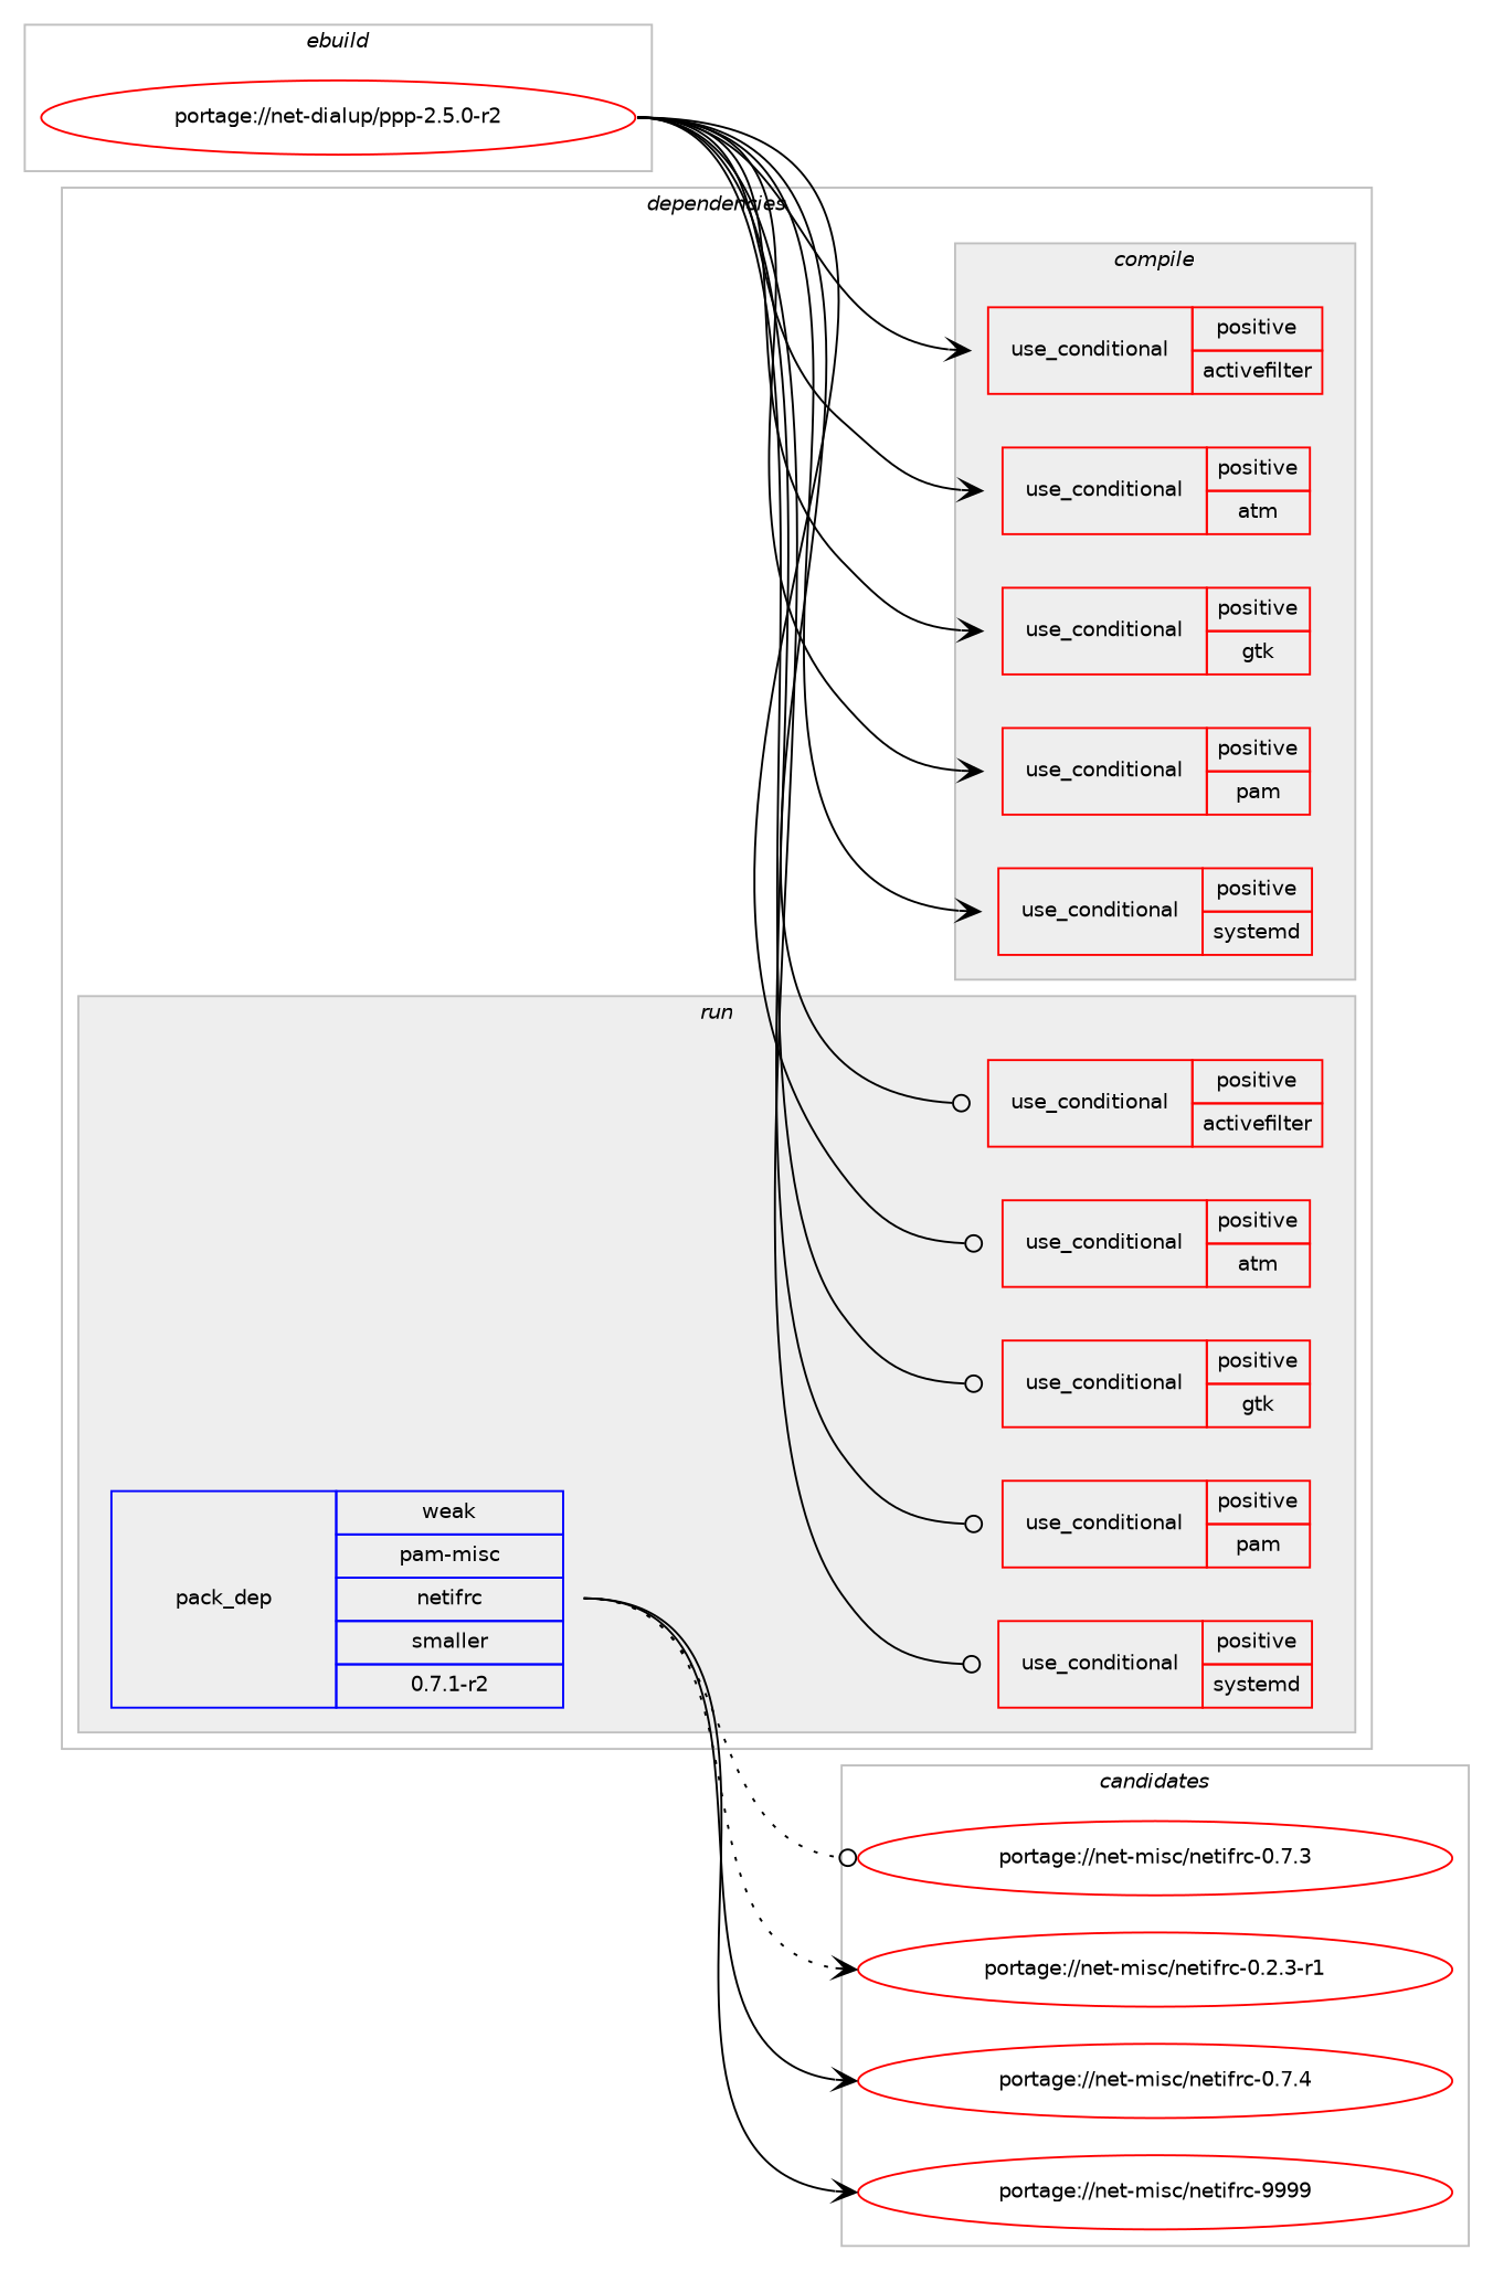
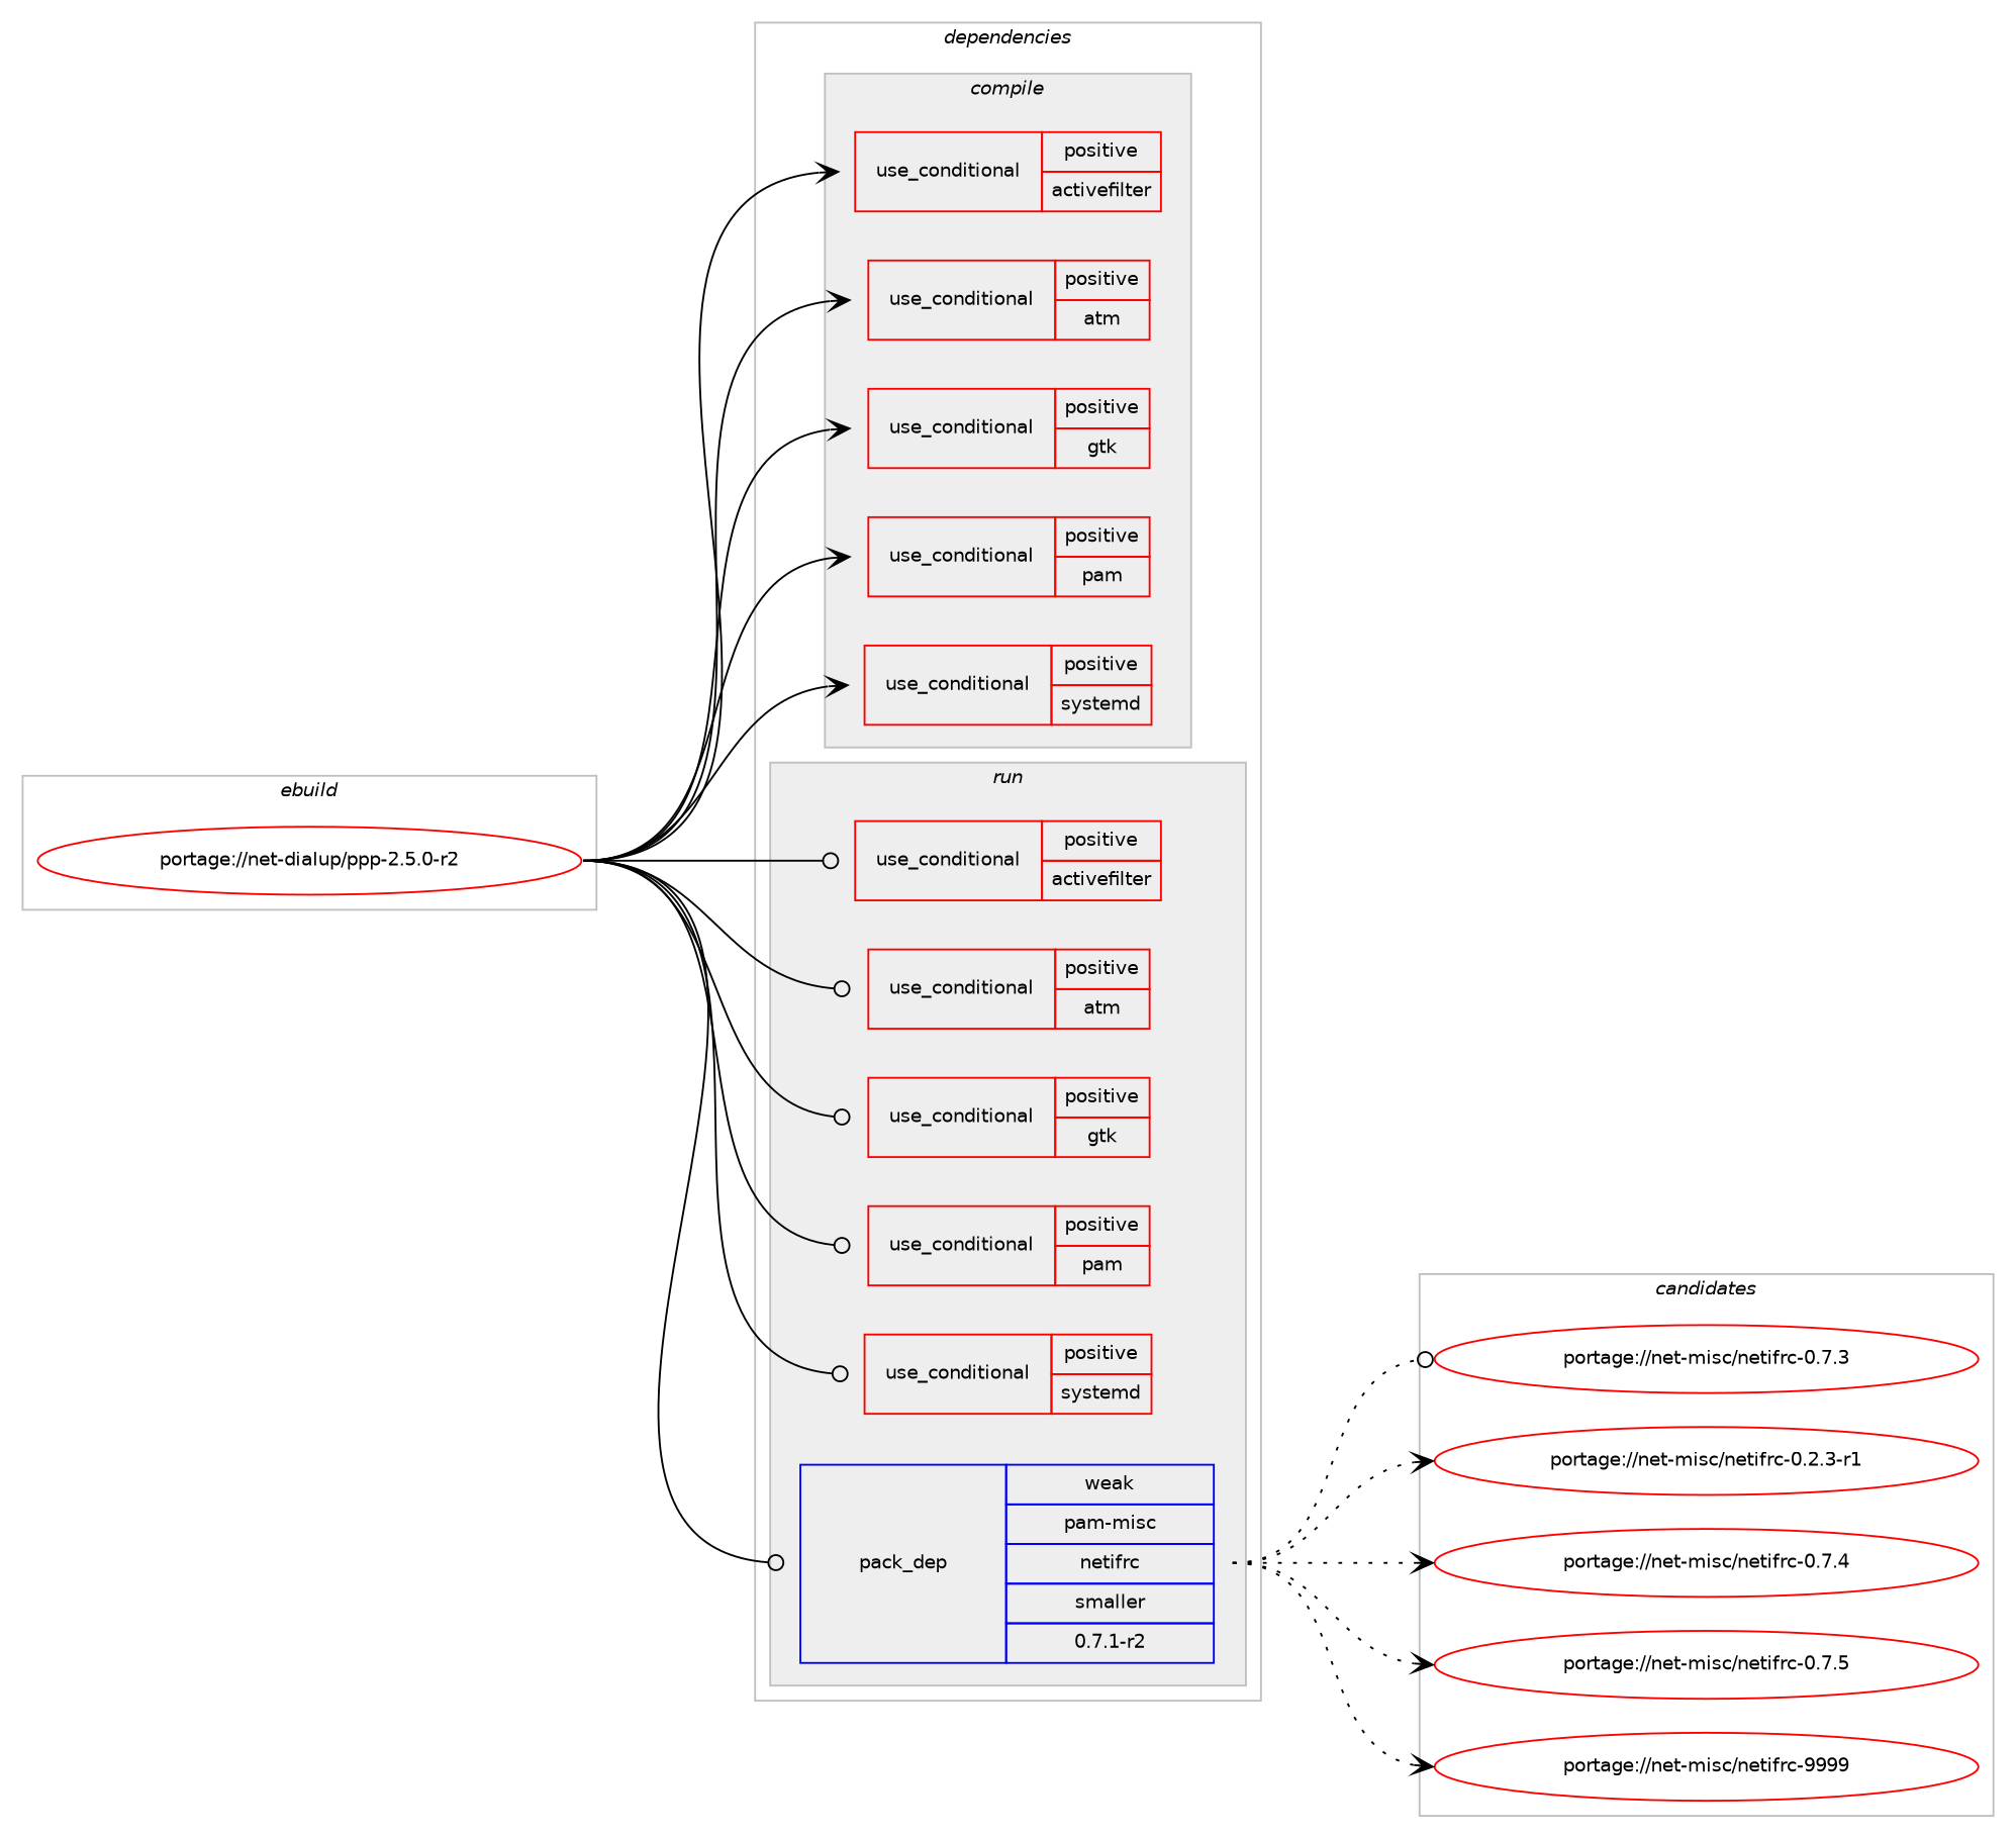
  digraph {
    compound=true
    concentrate=true
    fontname=Helvetica
    fontsize=10
    newrank=true
    rankdir=LR
    ranksep=1.5
    node [color=red fontname=Helvetica fontsize=10 shape=none]
    edge [arrowhead=vee headport=w style=solid tailport=e weight=20]
    n1 [label="portage://net-dialup/ppp-2.5.0-r2" width=4 shape=""]
    n2 [label=<<TABLE BORDER="0" CELLBORDER="1" CELLSPACING="0" CELLPADDING="4"><TR><TD ROWSPAN="3" CELLPADDING="10">use_conditional</TD></TR><TR><TD>positive</TD></TR><TR><TD>activefilter</TD></TR></TABLE>>]
    n3 [label=<<TABLE BORDER="0" CELLBORDER="1" CELLSPACING="0" CELLPADDING="4"><TR><TD ROWSPAN="3" CELLPADDING="10">use_conditional</TD></TR><TR><TD>positive</TD></TR><TR><TD>atm</TD></TR></TABLE>>]
    n4 [label=<<TABLE BORDER="0" CELLBORDER="1" CELLSPACING="0" CELLPADDING="4"><TR><TD ROWSPAN="3" CELLPADDING="10">use_conditional</TD></TR><TR><TD>positive</TD></TR><TR><TD>gtk</TD></TR></TABLE>>]
    n5 [label=<<TABLE BORDER="0" CELLBORDER="1" CELLSPACING="0" CELLPADDING="4"><TR><TD ROWSPAN="3" CELLPADDING="10">use_conditional</TD></TR><TR><TD>positive</TD></TR><TR><TD>pam</TD></TR></TABLE>>]
    n6 [label=<<TABLE BORDER="0" CELLBORDER="1" CELLSPACING="0" CELLPADDING="4"><TR><TD ROWSPAN="3" CELLPADDING="10">use_conditional</TD></TR><TR><TD>positive</TD></TR><TR><TD>systemd</TD></TR></TABLE>>]
    n7 [label=<<TABLE BORDER="0" CELLBORDER="1" CELLSPACING="0" CELLPADDING="4"><TR><TD ROWSPAN="3" CELLPADDING="10">use_conditional</TD></TR><TR><TD>positive</TD></TR><TR><TD>activefilter</TD></TR></TABLE>>]
    n8 [label=<<TABLE BORDER="0" CELLBORDER="1" CELLSPACING="0" CELLPADDING="4"><TR><TD ROWSPAN="3" CELLPADDING="10">use_conditional</TD></TR><TR><TD>positive</TD></TR><TR><TD>atm</TD></TR></TABLE>>]
    n9 [label=<<TABLE BORDER="0" CELLBORDER="1" CELLSPACING="0" CELLPADDING="4"><TR><TD ROWSPAN="3" CELLPADDING="10">use_conditional</TD></TR><TR><TD>positive</TD></TR><TR><TD>gtk</TD></TR></TABLE>>]
    n10 [label=<<TABLE BORDER="0" CELLBORDER="1" CELLSPACING="0" CELLPADDING="4"><TR><TD ROWSPAN="3" CELLPADDING="10">use_conditional</TD></TR><TR><TD>positive</TD></TR><TR><TD>pam</TD></TR></TABLE>>]
    n11 [label=<<TABLE BORDER="0" CELLBORDER="1" CELLSPACING="0" CELLPADDING="4"><TR><TD ROWSPAN="3" CELLPADDING="10">use_conditional</TD></TR><TR><TD>positive</TD></TR><TR><TD>systemd</TD></TR></TABLE>>]
    n12 [color=blue label=<<TABLE BORDER="0" CELLBORDER="1" CELLSPACING="0" CELLPADDING="4" WIDTH="220"><TR><TD ROWSPAN="6" CELLPADDING="30">pack_dep</TD></TR><TR><TD WIDTH="110">weak</TD></TR><TR><TD>pam-misc</TD></TR><TR><TD>netifrc</TD></TR><TR><TD>smaller</TD></TR><TR><TD>0.7.1-r2</TD></TR></TABLE>>]
    n13 [label="portage://net-misc/netifrc-0.7.3" width=4 shape=""]
    n14 [label="portage://net-misc/netifrc-0.2.3-r1" width=4 shape=""]
    n15 [label="portage://net-misc/netifrc-0.7.4" width=4 shape=""]
+   n16 [label="portage://net-misc/netifrc-0.7.5" width=4 shape=""]
    n17 [label="portage://net-misc/netifrc-9999" width=4 shape=""]
    subgraph cluster_1 {
      color=gray
      label=<<i>ebuild</i>>
      rank=same
      n1
    }
    subgraph cluster_2 {
      color=gray
      label=<<i>dependencies</i>>
      subgraph cluster_3 {
        color=gray
        fillcolor="#eeeeee"
        label=<<i>compile</i>>
        style=filled
        subgraph sub_4 {
          color=gray
          fillcolor="#eeeeee"
          label=<<i>compile</i>>
          style=filled
          n2
        }
        subgraph sub_5 {
          color=gray
          fillcolor="#eeeeee"
          label=<<i>compile</i>>
          style=filled
          n3
        }
        subgraph sub_6 {
          color=gray
          fillcolor="#eeeeee"
          label=<<i>compile</i>>
          style=filled
          n4
        }
        subgraph sub_7 {
          color=gray
          fillcolor="#eeeeee"
          label=<<i>compile</i>>
          style=filled
          n5
        }
        subgraph sub_8 {
          color=gray
          fillcolor="#eeeeee"
          label=<<i>compile</i>>
          style=filled
          n6
        }
      }
      subgraph cluster_9 {
        color=gray
        fillcolor="#eeeeee"
        label=<<i>compile and run</i>>
        style=filled
      }
      subgraph cluster_10 {
        color=gray
        fillcolor="#eeeeee"
        label=<<i>run</i>>
        style=filled
        subgraph sub_11 {
          color=gray
          fillcolor="#eeeeee"
          label=<<i>run</i>>
          style=filled
          n7
        }
        subgraph sub_12 {
          color=gray
          fillcolor="#eeeeee"
          label=<<i>run</i>>
          style=filled
          n8
        }
        subgraph sub_13 {
          color=gray
          fillcolor="#eeeeee"
          label=<<i>run</i>>
          style=filled
          n9
        }
        subgraph sub_14 {
          color=gray
          fillcolor="#eeeeee"
          label=<<i>run</i>>
          style=filled
          n10
        }
        subgraph sub_15 {
          color=gray
          fillcolor="#eeeeee"
          label=<<i>run</i>>
          style=filled
          n11
        }
        subgraph sub_16 {
          color=gray
          fillcolor="#eeeeee"
          label=<<i>run</i>>
          style=filled
          n12
        }
      }
    }
    subgraph cluster_17 {
      color=gray
      label=<<i>candidates</i>>
      rank=same
      subgraph sub_18 {
        color=black
        label=<<i>candidates</i>>
        nodesep=1
        rank=same
        n13
        n14
        n15
+       n16
        n17
      }
    }
    n1 -> n2
    n1 -> n3
    n1 -> n4
    n1 -> n5
    n1 -> n6
    n1 -> n7 [arrowhead=odot]
    n1 -> n8 [arrowhead=odot]
    n1 -> n9 [arrowhead=odot]
    n1 -> n10 [arrowhead=odot]
    n1 -> n11 [arrowhead=odot]
+   n1 -> n12 [arrowhead=odot]
    n12 -> n13 [arrowhead=odot style=dotted weight=100]
    n12 -> n14 [style=dotted weight=100]
-   n12 -> n15 [weight=100]
-   n12 -> n17 [weight=100]
+   n12 -> n15 [style=dotted weight=100]
+   n12 -> n16 [style=dotted weight=100]
+   n12 -> n17 [style=dotted weight=100]
  }
